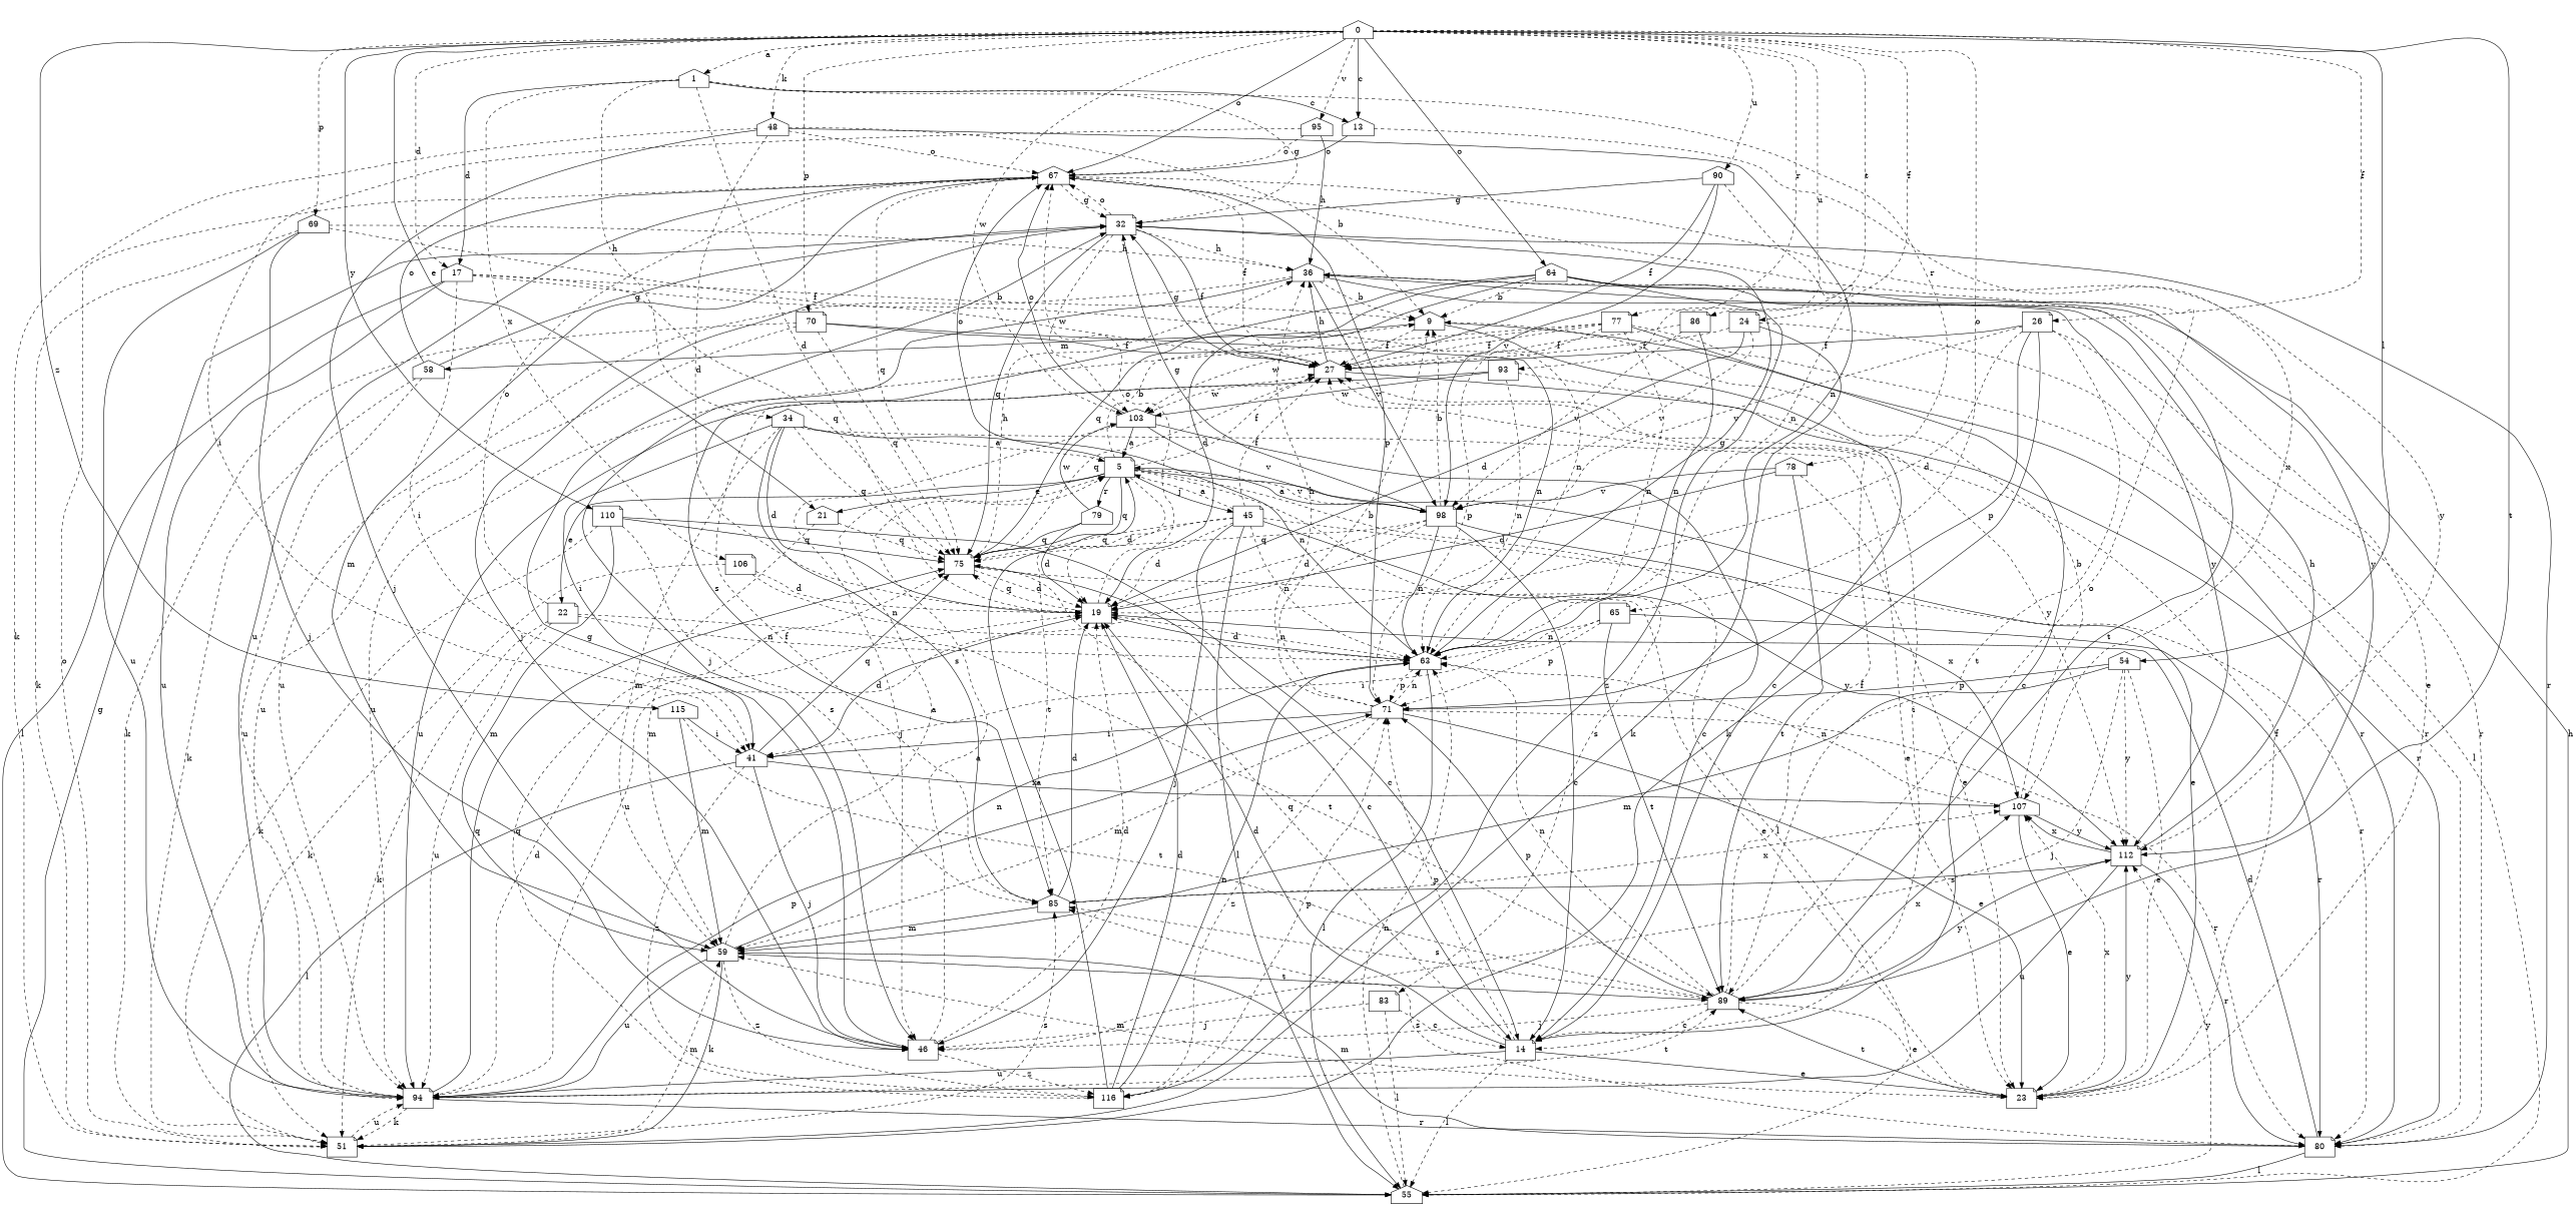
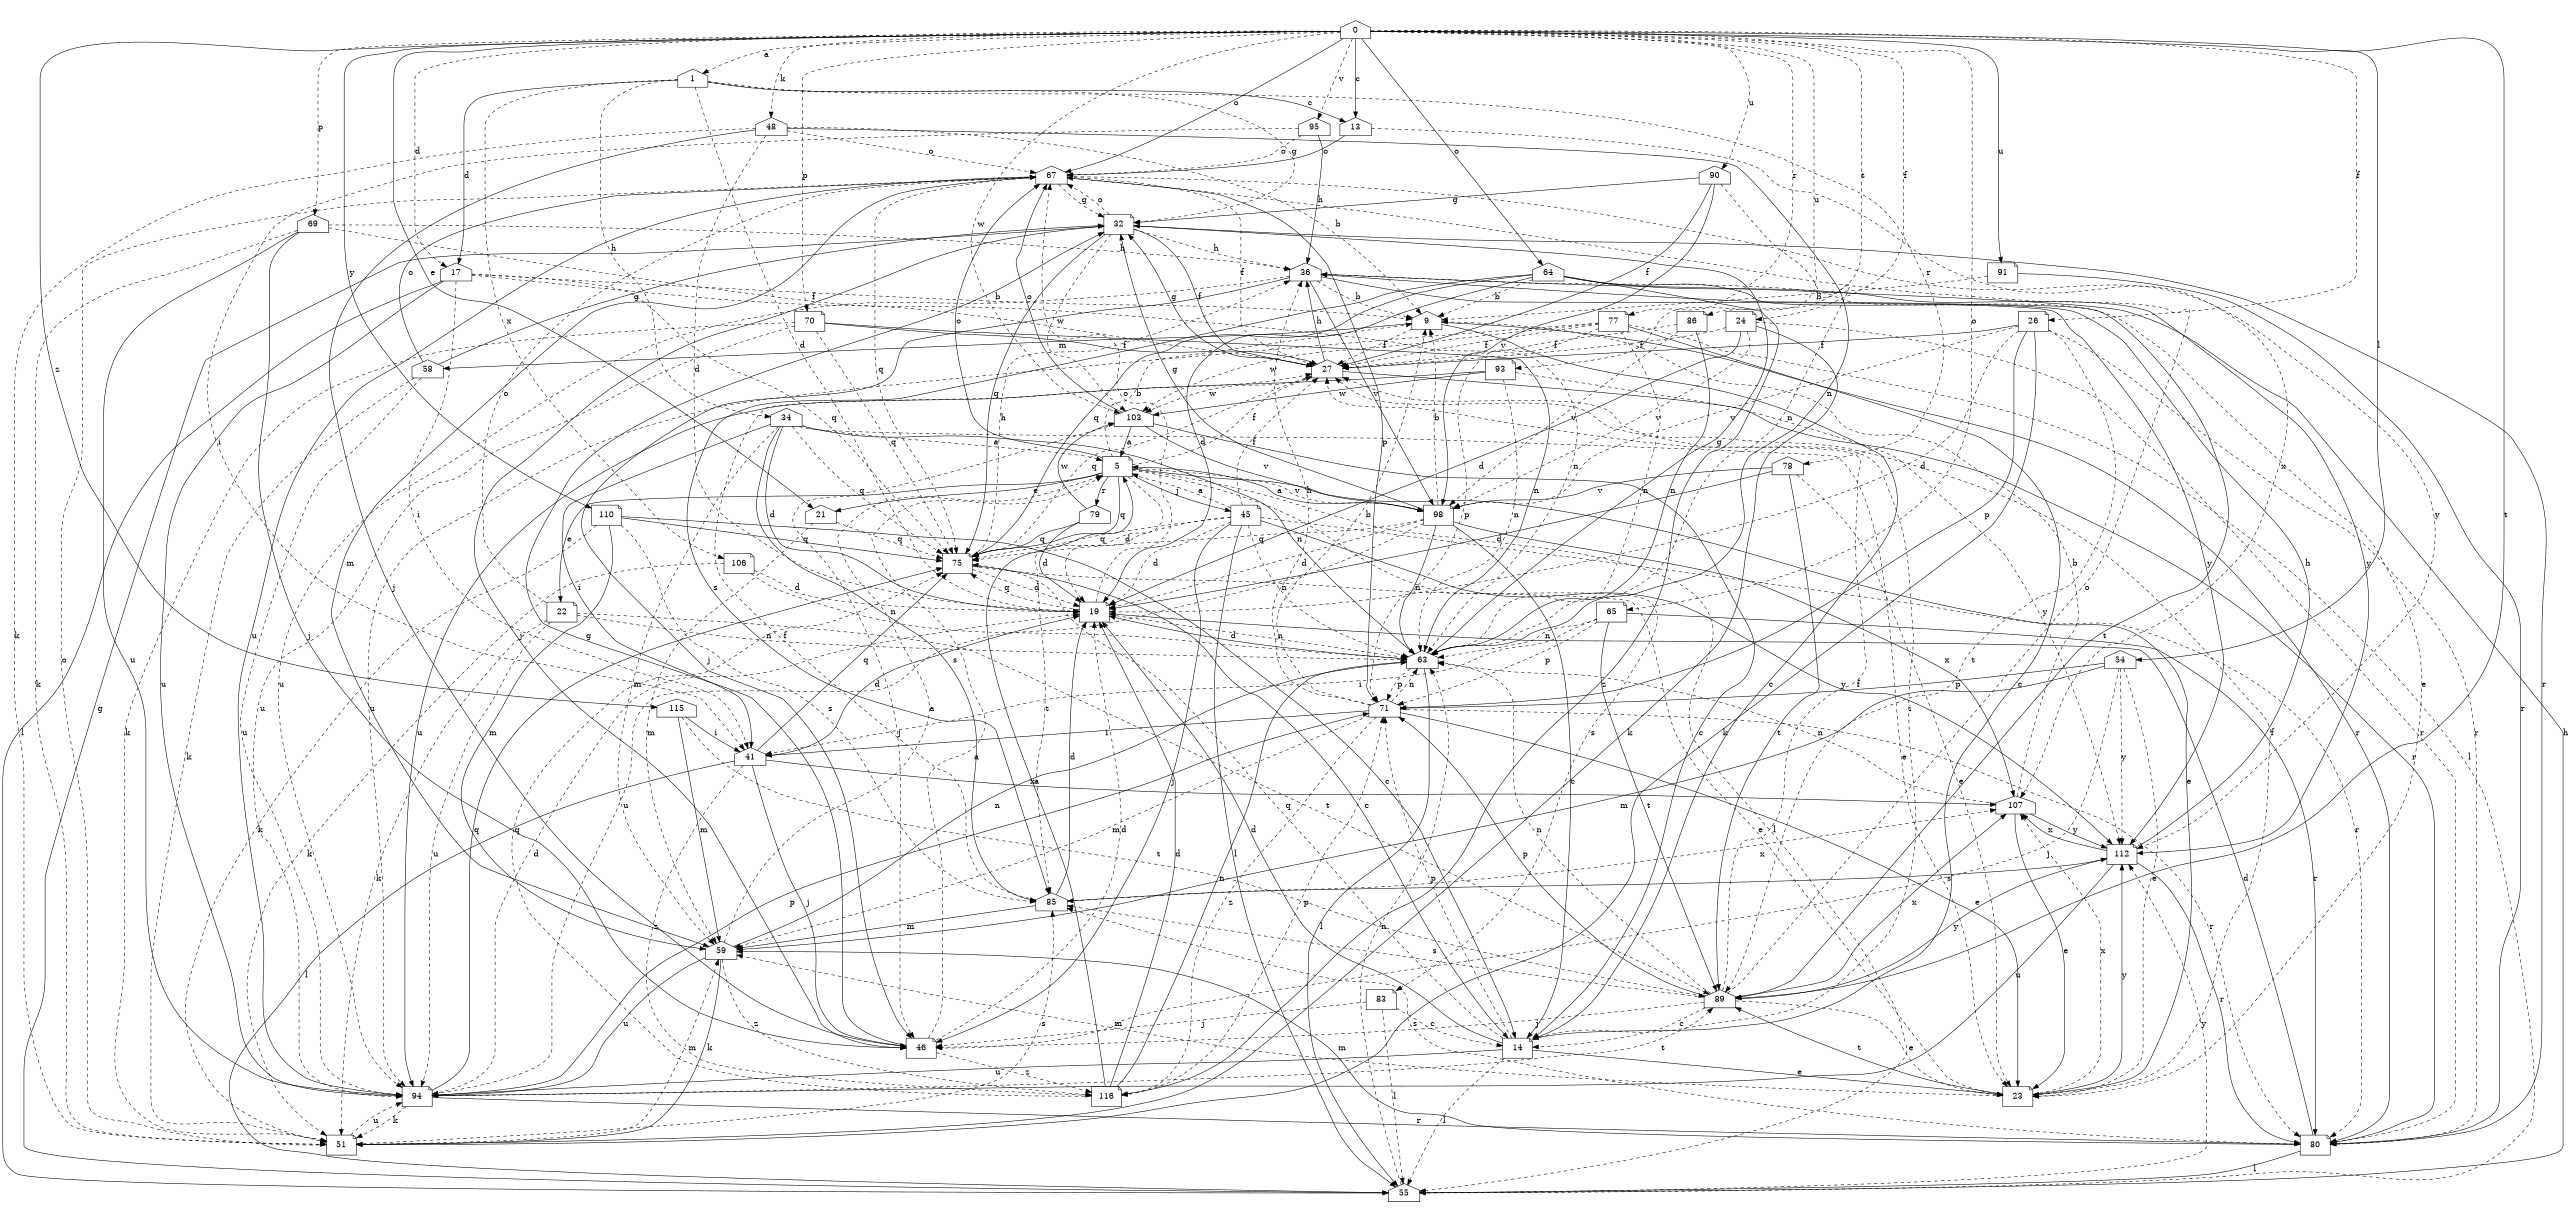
  strict digraph {
    node [shape=house]
    edge [style=dashed]
    0
    1
    13
    17
    21
    24 [shape=note]
    26 [shape=note]
    48
    54
    64
    65 [shape=note]
    67
    69
    70 [shape=note]
    77 [shape=note]
    86 [shape=note]
    89
    90
+   91 [shape=note]
    93 [shape=note]
    95
    103
    110 [shape=note]
    115
    19 [shape=note]
    32 [shape=note]
    34
    78
    106 [shape=note]
    107
    9
    55
    75 [shape=note]
    94 [shape=note]
    41
    63
    59
    27
    98 [shape=note]
    80 [shape=note]
    51 [shape=note]
    71
    46 [shape=note]
    23 [shape=note]
    112 [shape=note]
    85
    116 [shape=note]
    36
    14 [shape=note]
    5 [shape=note]
    22 [shape=note]
    45 [shape=note]
    79
    83 [shape=note]
    58
    0 -> 1 [label=a]
    0 -> 13 [label=c style=solid]
    0 -> 17 [label=d]
    0 -> 21 [label=e style=solid]
    0 -> 24 [label=f]
    0 -> 26 [label=f]
    0 -> 48 [label=k]
    0 -> 54 [label=l style=solid]
    0 -> 64 [label=o style=solid]
    0 -> 65 [label=o]
    0 -> 67 [label=o style=solid]
    0 -> 69 [label=p]
    0 -> 70 [label=p]
    0 -> 77 [label=r]
    0 -> 86 [label=t]
    0 -> 89 [label=t style=solid]
    0 -> 90 [label=u]
+   0 -> 91 [label=u style=solid]
    0 -> 93 [label=u]
    0 -> 95 [label=v]
    0 -> 103 [label=w]
    0 -> 110 [label=y style=solid]
    0 -> 115 [label=z style=solid]
    1 -> 13 [label=c style=solid]
    1 -> 17 [label=d style=solid]
    1 -> 19 [label=d]
    1 -> 32 [label=g]
    1 -> 34 [label=h]
    1 -> 78 [label=r]
    1 -> 106 [label=x]
    13 -> 67 [label=o style=solid]
    13 -> 107 [label=x]
    17 -> 9 [label=b]
    17 -> 55 [label=l style=solid]
    17 -> 75 [label=q]
    17 -> 94 [label=u style=solid]
    17 -> 41 [label=i]
    17 -> 63 [label=n]
    21 -> 75 [label=q]
    21 -> 59 [label=m]
    24 -> 19 [label=d style=solid]
    24 -> 27 [label=f]
    24 -> 98 [label=v]
    24 -> 80 [label=r]
    24 -> 51 [label=k style=solid]
    26 -> 89 [label=t]
    26 -> 19 [label=d]
    26 -> 27 [label=f style=solid]
    26 -> 98 [label=v]
    26 -> 80 [label=r]
    26 -> 51 [label=k style=solid]
    26 -> 71 [label=p style=solid]
    48 -> 67 [label=o]
    48 -> 19 [label=d]
    48 -> 9 [label=b]
    48 -> 63 [label=n style=solid]
    48 -> 51 [label=k]
    48 -> 46 [label=j style=solid]
    54 -> 59 [label=m style=solid]
    54 -> 71 [label=p style=solid]
    54 -> 46 [label=j]
    54 -> 23 [label=e]
    54 -> 112 [label=y]
    64 -> 89 [label=t style=solid]
    64 -> 19 [label=d style=solid]
    64 -> 9 [label=b]
    64 -> 75 [label=q style=solid]
    64 -> 112 [label=y style=solid]
    64 -> 85 [label=s style=solid]
    64 -> 116 [label=z style=solid]
    65 -> 89 [label=t style=solid]
    65 -> 41 [label=i]
    65 -> 63 [label=n]
    65 -> 80 [label=r style=solid]
    65 -> 71 [label=p]
    67 -> 32 [label=g]
    67 -> 75 [label=q]
    67 -> 94 [label=u style=solid]
    67 -> 59 [label=m style=solid]
    67 -> 27 [label=f]
    67 -> 71 [label=p style=solid]
    67 -> 112 [label=y]
    69 -> 94 [label=u style=solid]
    69 -> 27 [label=f]
    69 -> 51 [label=k]
    69 -> 46 [label=j style=solid]
    69 -> 36 [label=h]
    70 -> 75 [label=q]
    70 -> 94 [label=u]
    70 -> 63 [label=n style=solid]
    70 -> 27 [label=f style=solid]
    70 -> 51 [label=k]
    77 -> 103 [label=w]
    77 -> 55 [label=l]
    77 -> 94 [label=u]
    77 -> 63 [label=n]
    77 -> 27 [label=f]
    77 -> 71 [label=p]
    77 -> 14 [label=c style=solid]
    86 -> 63 [label=n style=solid]
    86 -> 27 [label=f]
    86 -> 98 [label=v]
    89 -> 67 [label=o]
    89 -> 107 [label=x style=solid]
    89 -> 63 [label=n]
    89 -> 27 [label=f]
    89 -> 71 [label=p style=solid]
    89 -> 46 [label=j]
    89 -> 23 [label=e]
    89 -> 112 [label=y style=solid]
    89 -> 85 [label=s]
    89 -> 14 [label=c]
    90 -> 32 [label=g style=solid]
    90 -> 63 [label=n]
    90 -> 27 [label=f style=solid]
    90 -> 98 [label=v style=solid]
+   91 -> 9 [label=b]
+   91 -> 80 [label=r style=solid]
    93 -> 103 [label=w style=solid]
    93 -> 94 [label=u style=solid]
    93 -> 63 [label=n]
    93 -> 112 [label=y]
    95 -> 67 [label=o]
    95 -> 41 [label=i]
    95 -> 36 [label=h style=solid]
    103 -> 67 [label=o style=solid]
    103 -> 98 [label=v style=solid]
    103 -> 46 [label=j]
    103 -> 14 [label=c style=solid]
    103 -> 5 [label=a style=solid]
    110 -> 75 [label=q style=solid]
    110 -> 59 [label=m style=solid]
    110 -> 51 [label=k]
    110 -> 85 [label=s]
    110 -> 14 [label=c style=solid]
    115 -> 89 [label=t]
    115 -> 41 [label=i style=solid]
    115 -> 59 [label=m style=solid]
    19 -> 67 [label=o]
    19 -> 75 [label=q]
    19 -> 63 [label=n]
    32 -> 67 [label=o]
    32 -> 103 [label=w]
    32 -> 75 [label=q style=solid]
    32 -> 27 [label=f style=solid]
    32 -> 80 [label=r style=solid]
    32 -> 46 [label=j style=solid]
    32 -> 36 [label=h]
    34 -> 19 [label=d style=solid]
    34 -> 75 [label=q]
    34 -> 41 [label=i style=solid]
    34 -> 63 [label=n style=solid]
    34 -> 59 [label=m]
    34 -> 23 [label=e]
    34 -> 85 [label=s style=solid]
    34 -> 5 [label=a]
    78 -> 89 [label=t style=solid]
    78 -> 19 [label=d style=solid]
    78 -> 98 [label=v style=solid]
    78 -> 23 [label=e]
    106 -> 19 [label=d]
    106 -> 63 [label=n]
    106 -> 51 [label=k]
    107 -> 9 [label=b]
    107 -> 63 [label=n]
    107 -> 23 [label=e style=solid]
    107 -> 112 [label=y style=solid]
    9 -> 27 [label=f]
    9 -> 80 [label=r style=solid]
    9 -> 14 [label=c style=solid]
    9 -> 58 [label=m style=solid]
    55 -> 32 [label=g style=solid]
    55 -> 63 [label=n]
    55 -> 112 [label=y]
    55 -> 36 [label=h style=solid]
    75 -> 19 [label=d]
    75 -> 23 [label=e]
    75 -> 36 [label=h]
    75 -> 14 [label=c style=solid]
    94 -> 89 [label=t]
    94 -> 19 [label=d]
    94 -> 75 [label=q style=solid]
    94 -> 80 [label=r style=solid]
    94 -> 51 [label=k]
    94 -> 71 [label=p style=solid]
    41 -> 19 [label=d style=solid]
    41 -> 107 [label=x style=solid]
    41 -> 55 [label=l style=solid]
    41 -> 75 [label=q style=solid]
    41 -> 46 [label=j style=solid]
    41 -> 116 [label=z]
    63 -> 19 [label=d style=solid]
    63 -> 32 [label=g style=solid]
    63 -> 55 [label=l style=solid]
    63 -> 71 [label=p]
-   59 -> 89 [label=t style=solid]
    59 -> 94 [label=u style=solid]
    59 -> 63 [label=n style=solid]
    59 -> 51 [label=k style=solid]
    59 -> 116 [label=z]
    59 -> 5 [label=a]
    27 -> 103 [label=w]
    27 -> 32 [label=g style=solid]
    27 -> 75 [label=q]
    27 -> 80 [label=r style=solid]
    27 -> 36 [label=h style=solid]
    98 -> 19 [label=d]
    98 -> 32 [label=g style=solid]
    98 -> 107 [label=x style=solid]
    98 -> 9 [label=b]
    98 -> 75 [label=q]
    98 -> 94 [label=u]
    98 -> 63 [label=n style=solid]
    98 -> 14 [label=c style=solid]
    98 -> 5 [label=a style=solid]
    80 -> 19 [label=d style=solid]
    80 -> 55 [label=l style=solid]
    80 -> 59 [label=m style=solid]
    80 -> 85 [label=s]
    51 -> 67 [label=o]
    51 -> 94 [label=u]
    51 -> 59 [label=m]
    51 -> 85 [label=s]
    71 -> 9 [label=b]
    71 -> 41 [label=i style=solid]
    71 -> 63 [label=n]
    71 -> 59 [label=m]
    71 -> 80 [label=r]
    71 -> 23 [label=e style=solid]
    71 -> 116 [label=z]
    71 -> 36 [label=h]
    46 -> 19 [label=d]
    46 -> 32 [label=g style=solid]
    46 -> 116 [label=z]
    46 -> 5 [label=a]
    23 -> 89 [label=t style=solid]
    23 -> 107 [label=x]
    23 -> 59 [label=m]
    23 -> 27 [label=f]
    23 -> 112 [label=y style=solid]
    112 -> 107 [label=x style=solid]
    112 -> 94 [label=u style=solid]
    112 -> 80 [label=r style=solid]
    112 -> 85 [label=s style=solid]
    112 -> 36 [label=h style=solid]
    85 -> 19 [label=d style=solid]
    85 -> 107 [label=x]
    85 -> 59 [label=m style=solid]
    85 -> 27 [label=f]
    116 -> 19 [label=d style=solid]
    116 -> 75 [label=q]
    116 -> 63 [label=n style=solid]
    116 -> 71 [label=p]
    116 -> 5 [label=a style=solid]
    36 -> 9 [label=b]
    36 -> 94 [label=u]
    36 -> 98 [label=v style=solid]
    36 -> 46 [label=j style=solid]
    36 -> 23 [label=e]
    36 -> 112 [label=y style=solid]
    14 -> 19 [label=d style=solid]
    14 -> 55 [label=l]
    14 -> 75 [label=q]
    14 -> 94 [label=u style=solid]
    14 -> 27 [label=i]
    14 -> 71 [label=p]
    14 -> 23 [label=e style=solid]
    5 -> 21 [label=e style=solid]
    5 -> 67 [label=o style=solid]
    5 -> 19 [label=d]
    5 -> 9 [label=b]
    5 -> 55 [label=l]
    5 -> 75 [label=q style=solid]
    5 -> 27 [label=f]
    5 -> 98 [label=v]
    5 -> 23 [label=e style=solid]
    5 -> 22 [label=e style=solid]
    5 -> 45 [label=j style=solid]
    5 -> 79 [label=r style=solid]
    5 -> 83 [label=s]
    22 -> 67 [label=o]
    22 -> 89 [label=t]
    22 -> 94 [label=u]
    22 -> 63 [label=n]
    22 -> 51 [label=k]
    45 -> 19 [label=d]
    45 -> 55 [label=l style=solid]
    45 -> 75 [label=q]
    45 -> 63 [label=n]
    45 -> 27 [label=f]
    45 -> 80 [label=r]
    45 -> 46 [label=j style=solid]
    45 -> 112 [label=y style=solid]
    45 -> 85 [label=t]
    45 -> 5 [label=a]
    79 -> 103 [label=w style=solid]
    79 -> 19 [label=d style=solid]
    79 -> 75 [label=q style=solid]
    83 -> 55 [label=l]
    83 -> 46 [label=j]
    83 -> 14 [label=c]
    58 -> 67 [label=o style=solid]
    58 -> 32 [label=g style=solid]
    58 -> 94 [label=u]
    58 -> 51 [label=k]
  }
